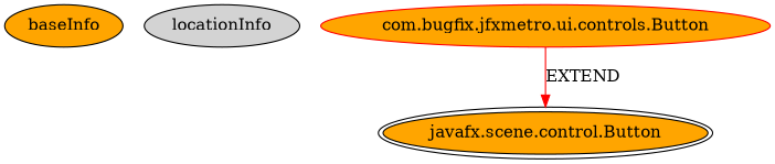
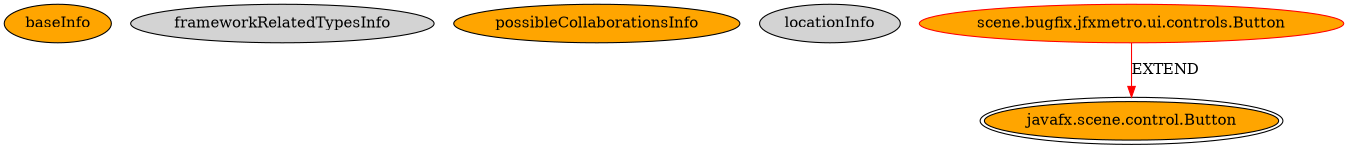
  digraph {
    node [style=filled fillcolor=orange]
    baseInfo [category=extension_graph graphId=4051 isAnonymous=false possibleRelation=false]
+   frameworkRelatedTypesInfo [0="javafx.scene.control.Button" fillcolor=lightgrey]
+   possibleCollaborationsInfo
    locationInfo [contextSignature=Button filePath="/rtvasan08-JFxMetroControls/JFxMetroControls-master/src/com/bugfix/jfxmetro/ui/controls/Button.java" graphId=4051 projectName="rtvasan08-JFxMetroControls" fillcolor=lightgrey]
-   n5 [color=red isFrameworkType=false label="com.bugfix.jfxmetro.ui.controls.Button" vertexType=ROOT_CLIENT_CLASS_DECLARATION]
+   n5 [color=red isFrameworkType=false label="scene.bugfix.jfxmetro.ui.controls.Button" vertexType=ROOT_CLIENT_CLASS_DECLARATION]
    n6 [isFrameworkType=true label="javafx.scene.control.Button" peripheries=2 vertexType=FRAMEWORK_CLASS_TYPE]
    n5 -> n6 [color=red label=EXTEND style=solid]
  }
